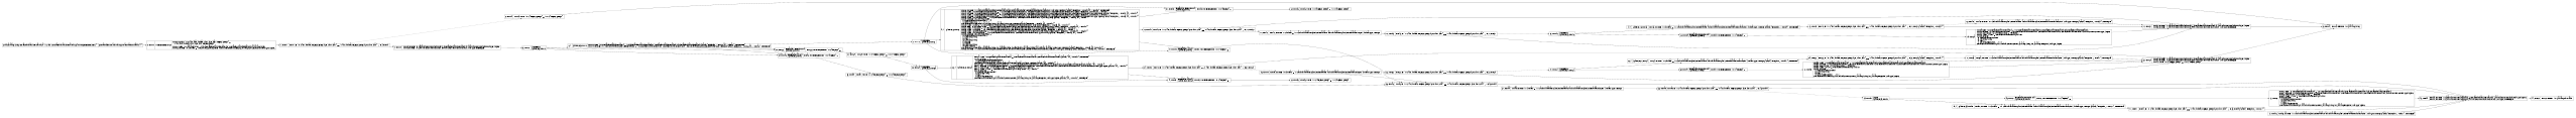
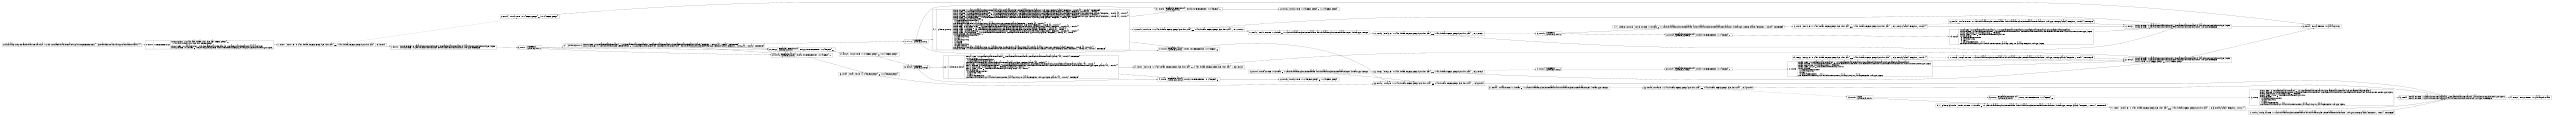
  digraph {
    rankdir=LR
    node [shape=record]
    n1 [label="{0\:\ 0x0000|MTH_ENTER_BLOCK\l|0x0000: CONST  (r10 I:?[int, float, boolean, short, byte, char, OBJECT, ARRAY]) = \l  (0 ?[int, float, boolean, short, byte, char, OBJECT, ARRAY])\l \l0x0001: IGET  (r0 I:java.lang.String) = (r12 I:com.facebook.ads.internal.e.d$2) com.facebook.ads.internal.e.d.2.a java.lang.String \l0x0003: INVOKE  (r0 I:boolean) = (r0 I:java.lang.CharSequence) android.text.TextUtils.isEmpty(java.lang.CharSequence):boolean type: STATIC \l}"]
    n2 [label="{1\:\ 0x0007|0x0007: IF  (r0 I:?[int, boolean, OBJECT, ARRAY, byte, short, char]) == (0 ?[int, boolean, OBJECT, ARRAY, byte, short, char])  \-\> B:4:0x000b \l}"]
    n3 [label="{2\:\ 0x0009|0x0009: MOVE  (r0 I:?[OBJECT, ARRAY]) = (r10 I:?[OBJECT, ARRAY]) \l}"]
    n4 [label="{4\:\ 0x000b|0x000b: INVOKE  (r0 I:java.util.concurrent.locks.Lock) =  com.facebook.ads.internal.e.d.h():java.util.concurrent.locks.Lock type: STATIC \l0x000f: INVOKE  (r0 I:java.util.concurrent.locks.Lock) java.util.concurrent.locks.Lock.lock():void type: INTERFACE \l}"]
    n5 [label="{3\:\ 0x000a|0x000a: RETURN  (r0 I:java.lang.String) \l}"]
    n6 [label="{5\:\ 0x0012|SYNTHETIC\lSplitter:B:5:0x0012\l}"]
    n7 [label="{6\:\ ?|Splitter:B:5:0x0012\l|0x0012: IGET  (r0 I:com.facebook.ads.internal.e.d) = (r12 I:com.facebook.ads.internal.e.d$2) com.facebook.ads.internal.e.d.2.h com.facebook.ads.internal.e.d A[Catch:\{ Exception \-\> 0x0068, all \-\> 0x00a6 \}, TRY_ENTER]\l0x0014: INVOKE  (r11 I:android.database.sqlite.SQLiteDatabase) = (r0 I:com.facebook.ads.internal.e.d) com.facebook.ads.internal.e.d.a():android.database.sqlite.SQLiteDatabase type: VIRTUAL A[Catch:\{ Exception \-\> 0x0068, all \-\> 0x00a6 \}, TRY_LEAVE]\l}"]
    n8 [label="{20\:\ 0x0068|ExcHandler: Exception null\lSplitter:B:5:0x0012\l|0x0068: MOVE_EXCEPTION  (r0 I:?[OBJECT]) =  \l}"]
    n9 [label="{34\:\ 0x00a6|ExcHandler: all null\lSplitter:B:5:0x0012\l|0x00a6: MOVE_EXCEPTION  (r0 I:?[OBJECT]) =  \l}"]
    n10 [label="{8\:\ 0x0018|SYNTHETIC\lSplitter:B:8:0x0018\l}"]
    n11 [label="{21\:\ 0x0069|0x0069: MOVE  (r1 I:?[OBJECT, ARRAY]) = (r10 I:?[OBJECT, ARRAY]) \l}"]
    n12 [label="{35\:\ 0x00a7|0x00a7: MOVE  (r11 I:?[OBJECT, ARRAY]) = (r10 I:?[OBJECT, ARRAY]) \l}"]
    n13 [label="{9\:\ ?|Splitter:B:8:0x0018\l|0x0018: INVOKE  (r11 I:android.database.sqlite.SQLiteDatabase) android.database.sqlite.SQLiteDatabase.beginTransaction():void type: VIRTUAL A[Catch:\{ Exception \-\> 0x00d5, all \-\> 0x00d0 \}, TRY_ENTER]\l0x001b: IGET  (r0 I:com.facebook.ads.internal.e.d) = (r12 I:com.facebook.ads.internal.e.d$2) com.facebook.ads.internal.e.d.2.h com.facebook.ads.internal.e.d A[Catch:\{ Exception \-\> 0x00d5, all \-\> 0x00d0 \}]\l0x001d: INVOKE  (r0 I:com.facebook.ads.internal.e.c) = (r0 I:com.facebook.ads.internal.e.d) com.facebook.ads.internal.e.d.b(com.facebook.ads.internal.e.d):com.facebook.ads.internal.e.c type: STATIC A[Catch:\{ Exception \-\> 0x00d5, all \-\> 0x00d0 \}]\l0x0021: IGET  (r1 I:com.facebook.ads.internal.e.d) = (r12 I:com.facebook.ads.internal.e.d$2) com.facebook.ads.internal.e.d.2.h com.facebook.ads.internal.e.d A[Catch:\{ Exception \-\> 0x00d5, all \-\> 0x00d0 \}]\l0x0023: INVOKE  (r1 I:com.facebook.ads.internal.e.h) = (r1 I:com.facebook.ads.internal.e.d) com.facebook.ads.internal.e.d.a(com.facebook.ads.internal.e.d):com.facebook.ads.internal.e.h type: STATIC A[Catch:\{ Exception \-\> 0x00d5, all \-\> 0x00d0 \}]\l0x0027: IGET  (r2 I:java.lang.String) = (r12 I:com.facebook.ads.internal.e.d$2) com.facebook.ads.internal.e.d.2.a java.lang.String A[Catch:\{ Exception \-\> 0x00d5, all \-\> 0x00d0 \}]\l0x0029: INVOKE  (r1 I:java.lang.String) = \l  (r1 I:com.facebook.ads.internal.e.h)\l  (r2 I:java.lang.String)\l com.facebook.ads.internal.e.h.a(java.lang.String):java.lang.String type: VIRTUAL A[Catch:\{ Exception \-\> 0x00d5, all \-\> 0x00d0 \}]\l0x002d: IGET  (r2 I:int) = (r12 I:com.facebook.ads.internal.e.d$2) com.facebook.ads.internal.e.d.2.b int A[Catch:\{ Exception \-\> 0x00d5, all \-\> 0x00d0 \}]\l0x002f: IGET  (r3 I:java.lang.String) = (r12 I:com.facebook.ads.internal.e.d$2) com.facebook.ads.internal.e.d.2.c java.lang.String A[Catch:\{ Exception \-\> 0x00d5, all \-\> 0x00d0 \}]\l0x0031: IGET  (r4 I:double) = (r12 I:com.facebook.ads.internal.e.d$2) com.facebook.ads.internal.e.d.2.d double A[Catch:\{ Exception \-\> 0x00d5, all \-\> 0x00d0 \}]\l0x0033: IGET  (r6 I:double) = (r12 I:com.facebook.ads.internal.e.d$2) com.facebook.ads.internal.e.d.2.e double A[Catch:\{ Exception \-\> 0x00d5, all \-\> 0x00d0 \}]\l0x0035: IGET  (r8 I:java.lang.String) = (r12 I:com.facebook.ads.internal.e.d$2) com.facebook.ads.internal.e.d.2.f java.lang.String A[Catch:\{ Exception \-\> 0x00d5, all \-\> 0x00d0 \}]\l0x0037: IGET  (r9 I:java.util.Map) = (r12 I:com.facebook.ads.internal.e.d$2) com.facebook.ads.internal.e.d.2.g java.util.Map A[Catch:\{ Exception \-\> 0x00d5, all \-\> 0x00d0 \}]\l0x0039: INVOKE  (r0 I:java.lang.String) = \l  (r0 I:com.facebook.ads.internal.e.c)\l  (r1 I:java.lang.String)\l  (r2 I:int)\l  (r3 I:java.lang.String)\l  (r4 I:double)\l  (r6 I:double)\l  (r8 I:java.lang.String)\l  (r9 I:java.util.Map)\l com.facebook.ads.internal.e.c.a(java.lang.String, int, java.lang.String, double, double, java.lang.String, java.util.Map):java.lang.String type: VIRTUAL A[Catch:\{ Exception \-\> 0x00d5, all \-\> 0x00d0 \}]\l0x003d: INVOKE  (r11 I:android.database.sqlite.SQLiteDatabase) android.database.sqlite.SQLiteDatabase.setTransactionSuccessful():void type: VIRTUAL A[Catch:\{ Exception \-\> 0x00d5, all \-\> 0x00d0 \}, TRY_LEAVE]\l}"]
    n14 [label="{47\:\ 0x00d0|ExcHandler: all null\lSplitter:B:8:0x0018\l|0x00d0: MOVE_EXCEPTION  (r0 I:?[OBJECT]) =  \l}"]
    n15 [label="{51\:\ 0x00d5|ExcHandler: Exception null\lSplitter:B:8:0x0018\l|0x00d5: MOVE_EXCEPTION  (r0 I:?[OBJECT]) =  \l}"]
    n16 [label="{10\:\ 0x0040|0x0040: IF  (r11 I:?[int, boolean, OBJECT, ARRAY, byte, short, char]) == (0 ?[int, boolean, OBJECT, ARRAY, byte, short, char])  \-\> B:17:0x0051 \l}"]
    n17 [label="{36\:\ 0x00a8|0x00a8: IF  (r11 I:?[int, boolean, OBJECT, ARRAY, byte, short, char]) == (0 ?[int, boolean, OBJECT, ARRAY, byte, short, char])  \-\> B:43:0x00b9 \l}"]
    n18 [label="{52\:\ 0x00d6|0x00d6: MOVE  (r1 I:?[OBJECT, ARRAY]) = (r11 I:?[OBJECT, ARRAY]) \l}"]
    n19 [label="{11\:\ 0x0042|0x0042: INVOKE  (r1 I:boolean) = (r11 I:android.database.sqlite.SQLiteDatabase) android.database.sqlite.SQLiteDatabase.isOpen():boolean type: VIRTUAL \l}"]
    n20 [label="{17\:\ 0x0051|0x0051: INVOKE  (r1 I:java.util.concurrent.locks.Lock) =  com.facebook.ads.internal.e.d.h():java.util.concurrent.locks.Lock type: STATIC \l0x0055: INVOKE  (r1 I:java.util.concurrent.locks.Lock) java.util.concurrent.locks.Lock.unlock():void type: INTERFACE \l}"]
    n21 [label="{12\:\ 0x0046|0x0046: IF  (r1 I:?[int, boolean, OBJECT, ARRAY, byte, short, char]) == (0 ?[int, boolean, OBJECT, ARRAY, byte, short, char])  \-\> B:17:0x0051 \l}"]
    n22 [label="{13\:\ 0x0048|SYNTHETIC\lSplitter:B:13:0x0048\l}"]
    n23 [label="{14\:\ ?|Splitter:B:13:0x0048\l|0x0048: INVOKE  (r1 I:boolean) = (r11 I:android.database.sqlite.SQLiteDatabase) android.database.sqlite.SQLiteDatabase.inTransaction():boolean type: VIRTUAL A[Catch:\{ Exception \-\> 0x0059 \}, TRY_ENTER]\l}"]
    n24 [label="{18\:\ 0x0059|ExcHandler: Exception null\lSplitter:B:13:0x0048\l|0x0059: MOVE_EXCEPTION  (r1 I:?[OBJECT]) =  \l}"]
    n25 [label="{15\:\ 0x004c|0x004c: IF  (r1 I:?[int, boolean, OBJECT, ARRAY, byte, short, char]) == (0 ?[int, boolean, OBJECT, ARRAY, byte, short, char])  \-\> B:17:0x0051 A[Catch:\{ Exception \-\> 0x0059 \}]\l}"]
    n26 [label="{19\:\ 0x005a|0x005a: IGET  (r2 I:com.facebook.ads.internal.e.d) = (r12 I:com.facebook.ads.internal.e.d$2) com.facebook.ads.internal.e.d.2.h com.facebook.ads.internal.e.d \l0x005c: INVOKE  (r2 I:android.content.Context) = (r2 I:com.facebook.ads.internal.e.d) com.facebook.ads.internal.e.d.c(com.facebook.ads.internal.e.d):android.content.Context type: STATIC \l0x0060: CONST_STR  (r3 I:java.lang.String) =  \"database\" \l0x0062: SGET  (r4 I:int) =  com.facebook.ads.internal.q.d.b.k int \l0x0064: INVOKE  \l  (r2 I:android.content.Context)\l  (r3 I:java.lang.String)\l  (r4 I:int)\l  (r1 I:java.lang.Exception)\l com.facebook.ads.internal.q.d.a.a(android.content.Context, java.lang.String, int, java.lang.Exception):void type: STATIC \l}"]
    n27 [label="{16\:\ 0x004e|0x004e: INVOKE  (r11 I:android.database.sqlite.SQLiteDatabase) android.database.sqlite.SQLiteDatabase.endTransaction():void type: VIRTUAL A[Catch:\{ Exception \-\> 0x0059 \}, TRY_LEAVE]\l}"]
    n28 [label="{22\:\ 0x006a|SYNTHETIC\lSplitter:B:22:0x006a\l}"]
    n29 [label="{23\:\ ?|Splitter:B:22:0x006a\l|0x006a: SGET  (r2 I:com.facebook.ads.internal.e.f$a) =  com.facebook.ads.internal.e.f.a.c com.facebook.ads.internal.e.f$a A[Catch:\{ all \-\> 0x00d2 \}, TRY_ENTER]\l0x006c: INVOKE  \l  (r12 I:com.facebook.ads.internal.e.d$2)\l  (r2 I:com.facebook.ads.internal.e.f$a)\l com.facebook.ads.internal.e.d.2.a(com.facebook.ads.internal.e.f$a):void type: VIRTUAL A[Catch:\{ all \-\> 0x00d2 \}]\l0x006f: IGET  (r2 I:com.facebook.ads.internal.e.d) = (r12 I:com.facebook.ads.internal.e.d$2) com.facebook.ads.internal.e.d.2.h com.facebook.ads.internal.e.d A[Catch:\{ all \-\> 0x00d2 \}]\l0x0071: INVOKE  (r2 I:android.content.Context) = (r2 I:com.facebook.ads.internal.e.d) com.facebook.ads.internal.e.d.c(com.facebook.ads.internal.e.d):android.content.Context type: STATIC A[Catch:\{ all \-\> 0x00d2 \}]\l0x0075: CONST_STR  (r3 I:java.lang.String) =  \"database\" A[Catch:\{ all \-\> 0x00d2 \}]\l0x0077: SGET  (r4 I:int) =  com.facebook.ads.internal.q.d.b.i int A[Catch:\{ all \-\> 0x00d2 \}]\l0x0079: INVOKE  \l  (r2 I:android.content.Context)\l  (r3 I:java.lang.String)\l  (r4 I:int)\l  (r0 I:java.lang.Exception)\l com.facebook.ads.internal.q.d.a.a(android.content.Context, java.lang.String, int, java.lang.Exception):void type: STATIC A[Catch:\{ all \-\> 0x00d2 \}, TRY_LEAVE]\l}"]
    n30 [label="{49\:\ 0x00d2|ExcHandler: all null\lSplitter:B:22:0x006a\l|0x00d2: MOVE_EXCEPTION  (r0 I:?[OBJECT]) =  \l}"]
    n31 [label="{24\:\ 0x007c|0x007c: IF  (r1 I:?[int, boolean, OBJECT, ARRAY, byte, short, char]) == (0 ?[int, boolean, OBJECT, ARRAY, byte, short, char])  \-\> B:31:0x008d \l}"]
    n32 [label="{50\:\ 0x00d3|0x00d3: MOVE  (r11 I:?[OBJECT, ARRAY]) = (r1 I:?[OBJECT, ARRAY]) \l}"]
    n33 [label="{25\:\ 0x007e|0x007e: INVOKE  (r0 I:boolean) = (r1 I:android.database.sqlite.SQLiteDatabase) android.database.sqlite.SQLiteDatabase.isOpen():boolean type: VIRTUAL \l}"]
    n34 [label="{31\:\ 0x008d|0x008d: INVOKE  (r0 I:java.util.concurrent.locks.Lock) =  com.facebook.ads.internal.e.d.h():java.util.concurrent.locks.Lock type: STATIC \l0x0091: INVOKE  (r0 I:java.util.concurrent.locks.Lock) java.util.concurrent.locks.Lock.unlock():void type: INTERFACE \l0x0094: MOVE  (r0 I:?[OBJECT, ARRAY]) = (r10 I:?[OBJECT, ARRAY]) \l}"]
    n35 [label="{26\:\ 0x0082|0x0082: IF  (r0 I:?[int, boolean, OBJECT, ARRAY, byte, short, char]) == (0 ?[int, boolean, OBJECT, ARRAY, byte, short, char])  \-\> B:31:0x008d \l}"]
    n36 [label="{27\:\ 0x0084|SYNTHETIC\lSplitter:B:27:0x0084\l}"]
-   n37 [label="{28\:\ ?|Splitter:B:27:0x0084\l|0x0084: INVOKE  (r0 I:boolean) = (r1 I:android.database.sqlite.SQLiteDatabase) android.database.sqlite.SQLiteDatabase.inTransaction():boolean type: VIRTUAL A[Catch:\{ Exception \-\> 0x0097 \}, TRY_ENTER]\l}"]
    n38 [label="{32\:\ 0x0097|ExcHandler: Exception null\lSplitter:B:27:0x0084\l|0x0097: MOVE_EXCEPTION  (r0 I:?[OBJECT]) =  \l}"]
    n39 [label="{29\:\ 0x0088|0x0088: IF  (r0 I:?[int, boolean, OBJECT, ARRAY, byte, short, char]) == (0 ?[int, boolean, OBJECT, ARRAY, byte, short, char])  \-\> B:31:0x008d A[Catch:\{ Exception \-\> 0x0097 \}]\l}"]
    n40 [label="{33\:\ 0x0098|0x0098: IGET  (r1 I:com.facebook.ads.internal.e.d) = (r12 I:com.facebook.ads.internal.e.d$2) com.facebook.ads.internal.e.d.2.h com.facebook.ads.internal.e.d \l0x009a: INVOKE  (r1 I:android.content.Context) = (r1 I:com.facebook.ads.internal.e.d) com.facebook.ads.internal.e.d.c(com.facebook.ads.internal.e.d):android.content.Context type: STATIC \l0x009e: CONST_STR  (r2 I:java.lang.String) =  \"database\" \l0x00a0: SGET  (r3 I:int) =  com.facebook.ads.internal.q.d.b.k int \l0x00a2: INVOKE  \l  (r1 I:android.content.Context)\l  (r2 I:java.lang.String)\l  (r3 I:int)\l  (r0 I:java.lang.Exception)\l com.facebook.ads.internal.q.d.a.a(android.content.Context, java.lang.String, int, java.lang.Exception):void type: STATIC \l}"]
    n41 [label="{30\:\ 0x008a|0x008a: INVOKE  (r1 I:android.database.sqlite.SQLiteDatabase) android.database.sqlite.SQLiteDatabase.endTransaction():void type: VIRTUAL A[Catch:\{ Exception \-\> 0x0097 \}, TRY_LEAVE]\l}"]
    n42 [label="{37\:\ 0x00aa|0x00aa: INVOKE  (r1 I:boolean) = (r11 I:android.database.sqlite.SQLiteDatabase) android.database.sqlite.SQLiteDatabase.isOpen():boolean type: VIRTUAL \l}"]
    n43 [label="{43\:\ 0x00b9|0x00b9: INVOKE  (r1 I:java.util.concurrent.locks.Lock) =  com.facebook.ads.internal.e.d.h():java.util.concurrent.locks.Lock type: STATIC \l0x00bd: INVOKE  (r1 I:java.util.concurrent.locks.Lock) java.util.concurrent.locks.Lock.unlock():void type: INTERFACE \l}"]
    n44 [label="{38\:\ 0x00ae|0x00ae: IF  (r1 I:?[int, boolean, OBJECT, ARRAY, byte, short, char]) == (0 ?[int, boolean, OBJECT, ARRAY, byte, short, char])  \-\> B:43:0x00b9 \l}"]
    n45 [label="{44\:\ 0x00c0|0x00c0: THROW  (r0 I:java.lang.Throwable) \l}"]
    n46 [label="{39\:\ 0x00b0|STATIC\lSplitter:B:39:0x00b0\l}"]
    n47 [label="{40\:\ ?|Splitter:B:39:0x00b0\l|0x00b0: INVOKE  (r1 I:boolean) = (r11 I:android.database.sqlite.SQLiteDatabase) android.database.sqlite.SQLiteDatabase.inTransaction():boolean type: VIRTUAL A[Catch:\{ Exception \-\> 0x00c1 \}, TRY_ENTER]\l}"]
    n48 [label="{45\:\ 0x00c1|ExcHandler: Exception null\lSplitter:B:39:0x00b0\l|0x00c1: MOVE_EXCEPTION  (r1 I:?[OBJECT]) =  \l}"]
    n49 [label="{41\:\ 0x00b4|0x00b4: IF  (r1 I:?[int, boolean, OBJECT, ARRAY, byte, short, char]) == (0 ?[int, boolean, OBJECT, ARRAY, byte, short, char])  \-\> B:43:0x00b9 A[Catch:\{ Exception \-\> 0x00c1 \}]\l}"]
    n50 [label="{46\:\ 0x00c2|0x00c2: IGET  (r2 I:com.facebook.ads.internal.e.d) = (r12 I:com.facebook.ads.internal.e.d$2) com.facebook.ads.internal.e.d.2.h com.facebook.ads.internal.e.d \l0x00c4: INVOKE  (r2 I:android.content.Context) = (r2 I:com.facebook.ads.internal.e.d) com.facebook.ads.internal.e.d.c(com.facebook.ads.internal.e.d):android.content.Context type: STATIC \l0x00c8: CONST_STR  (r3 I:java.lang.String) =  \"database\" \l0x00ca: SGET  (r4 I:int) =  com.facebook.ads.internal.q.d.b.k int \l0x00cc: INVOKE  \l  (r2 I:android.content.Context)\l  (r3 I:java.lang.String)\l  (r4 I:int)\l  (r1 I:java.lang.Exception)\l com.facebook.ads.internal.q.d.a.a(android.content.Context, java.lang.String, int, java.lang.Exception):void type: STATIC \l}"]
    n51 [label="{42\:\ 0x00b6|0x00b6: INVOKE  (r11 I:android.database.sqlite.SQLiteDatabase) android.database.sqlite.SQLiteDatabase.endTransaction():void type: VIRTUAL A[Catch:\{ Exception \-\> 0x00c1 \}, TRY_LEAVE]\l}"]
    n52 [label="{public java.lang.String com.facebook.ads.internal.e.d.2.a((r12 'this' I:com.facebook.ads.internal.e.d$2 A[IMMUTABLE_TYPE, THIS]))  | Annotation[BUILD, android.support.annotation.Nullable, \{\}]\l}"]
    n1 -> n2
    n2 -> n3 [style=dashed]
    n2 -> n4
    n3 -> n5
    n4 -> n6
    n6 -> n7
    n6 -> n8
    n6 -> n9
    n7 -> n8
    n7 -> n9
    n7 -> n10
    n8 -> n11
    n9 -> n12
    n10 -> n13
    n10 -> n14
    n10 -> n15
    n11 -> n28
    n12 -> n17
    n13 -> n14
    n13 -> n15
    n13 -> n16
    n14 -> n17
    n15 -> n18
    n16 -> n19 [style=solid]
    n16 -> n20
    n17 -> n42 [style=dashed]
    n17 -> n43
    n19 -> n21
    n20 -> n5
    n21 -> n20
    n21 -> n22 [style=dashed]
    n22 -> n23
    n22 -> n24
    n23 -> n25
    n24 -> n26
    n25 -> n20
    n25 -> n27 [style=dashed]
    n26 -> n20
    n27 -> n20
    n28 -> n29
    n28 -> n30
    n29 -> n30
    n29 -> n31
    n30 -> n32
    n31 -> n33 [style=dashed]
    n31 -> n34
    n33 -> n17
    n33 -> n35
    n34 -> n5
    n35 -> n34
    n35 -> n36 [style=dashed]
-   n36 -> n37
    n36 -> n38
-   n37 -> n39
    n38 -> n40
    n39 -> n34
    n39 -> n41 [style=dashed]
    n40 -> n34
    n41 -> n34
    n42 -> n44
    n43 -> n45
    n44 -> n43
    n44 -> n46 [style=dashed]
    n46 -> n47
    n46 -> n48
    n47 -> n49
    n48 -> n50
    n49 -> n43
    n49 -> n51 [style=dashed]
    n50 -> n43
    n51 -> n43
    n52 -> n1
  }
